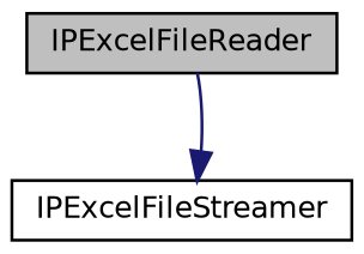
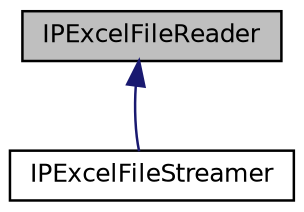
  digraph {
    node [color=black fontname=Helvetica fontsize=10 shape=record style=filled]
    n1 [fillcolor=grey75 fontcolor=black height=0.2 label=IPExcelFileReader width=0.4]
    n2 [fillcolor=white height=0.2 label=IPExcelFileStreamer width=0.4]
-   n2 -> n1 [color=midnightblue dir=back fontname=Helvetica fontsize=10 labelfontname=Helvetica labelfontsize=10 style=solid]
+   n1 -> n2 [color=midnightblue dir=back fontname=Helvetica fontsize=10 labelfontname=Helvetica labelfontsize=10 style=solid]
  }
